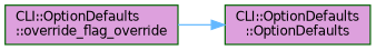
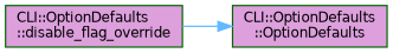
  digraph {
    rankdir=LR
    node [color=darkgreen fillcolor=plum fontname=Helvetica fontsize=10 shape=box style=filled]
-   n1 [fontcolor=black height=0.2 label="CLI::OptionDefaults\l::override_flag_override" width=0.4]
+   n1 [fontcolor=black height=0.2 label="CLI::OptionDefaults\l::disable_flag_override" width=0.4]
    n2 [height=0.2 label="CLI::OptionDefaults\l::OptionDefaults" width=0.4]
    n1 -> n2 [color=steelblue1 fontname=Helvetica fontsize=10 labelfontname=Helvetica labelfontsize=10 style=solid]
  }
